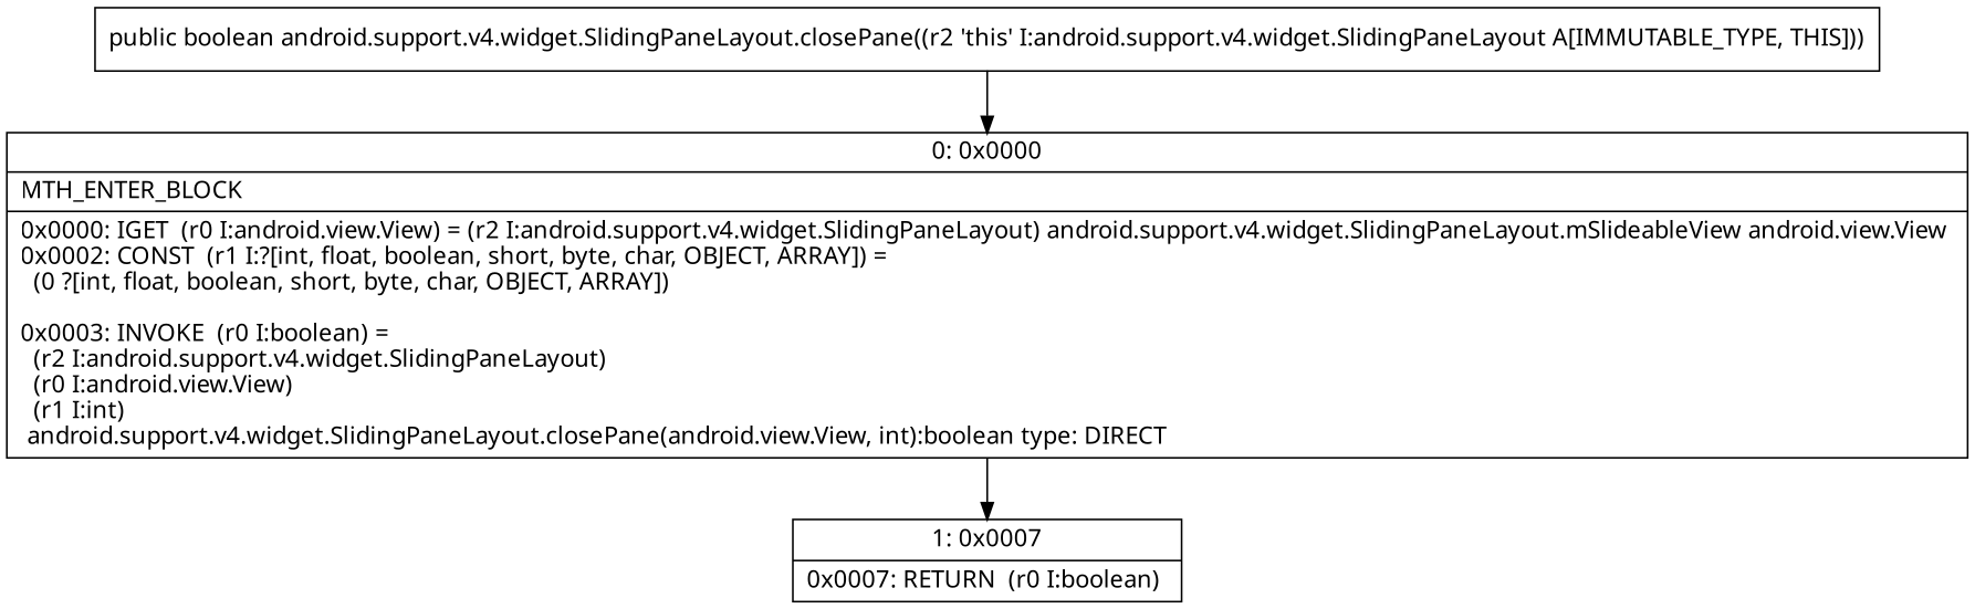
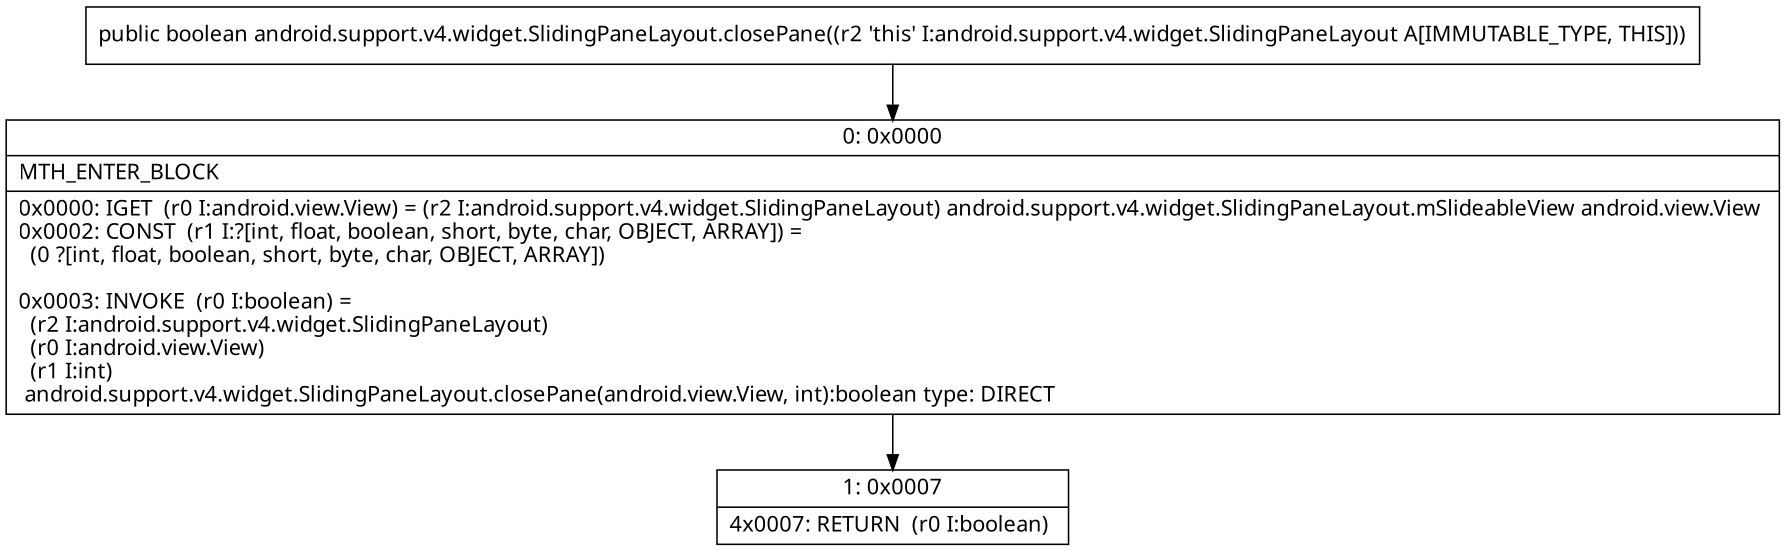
  digraph {
    fontname="Noto Sans"
    node [shape=record fontname="Noto Sans"]
    edge [fontname="Noto Sans"]
    n1 [label="{0\:\ 0x0000|MTH_ENTER_BLOCK\l|0x0000: IGET  (r0 I:android.view.View) = (r2 I:android.support.v4.widget.SlidingPaneLayout) android.support.v4.widget.SlidingPaneLayout.mSlideableView android.view.View \l0x0002: CONST  (r1 I:?[int, float, boolean, short, byte, char, OBJECT, ARRAY]) = \l  (0 ?[int, float, boolean, short, byte, char, OBJECT, ARRAY])\l \l0x0003: INVOKE  (r0 I:boolean) = \l  (r2 I:android.support.v4.widget.SlidingPaneLayout)\l  (r0 I:android.view.View)\l  (r1 I:int)\l android.support.v4.widget.SlidingPaneLayout.closePane(android.view.View, int):boolean type: DIRECT \l}"]
-   n2 [label="{1\:\ 0x0007|0x0007: RETURN  (r0 I:boolean) \l}"]
+   n2 [label="{1\:\ 0x0007|4x0007: RETURN  (r0 I:boolean) \l}"]
    n3 [label="{public boolean android.support.v4.widget.SlidingPaneLayout.closePane((r2 'this' I:android.support.v4.widget.SlidingPaneLayout A[IMMUTABLE_TYPE, THIS])) }"]
    n1 -> n2
    n3 -> n1
  }
